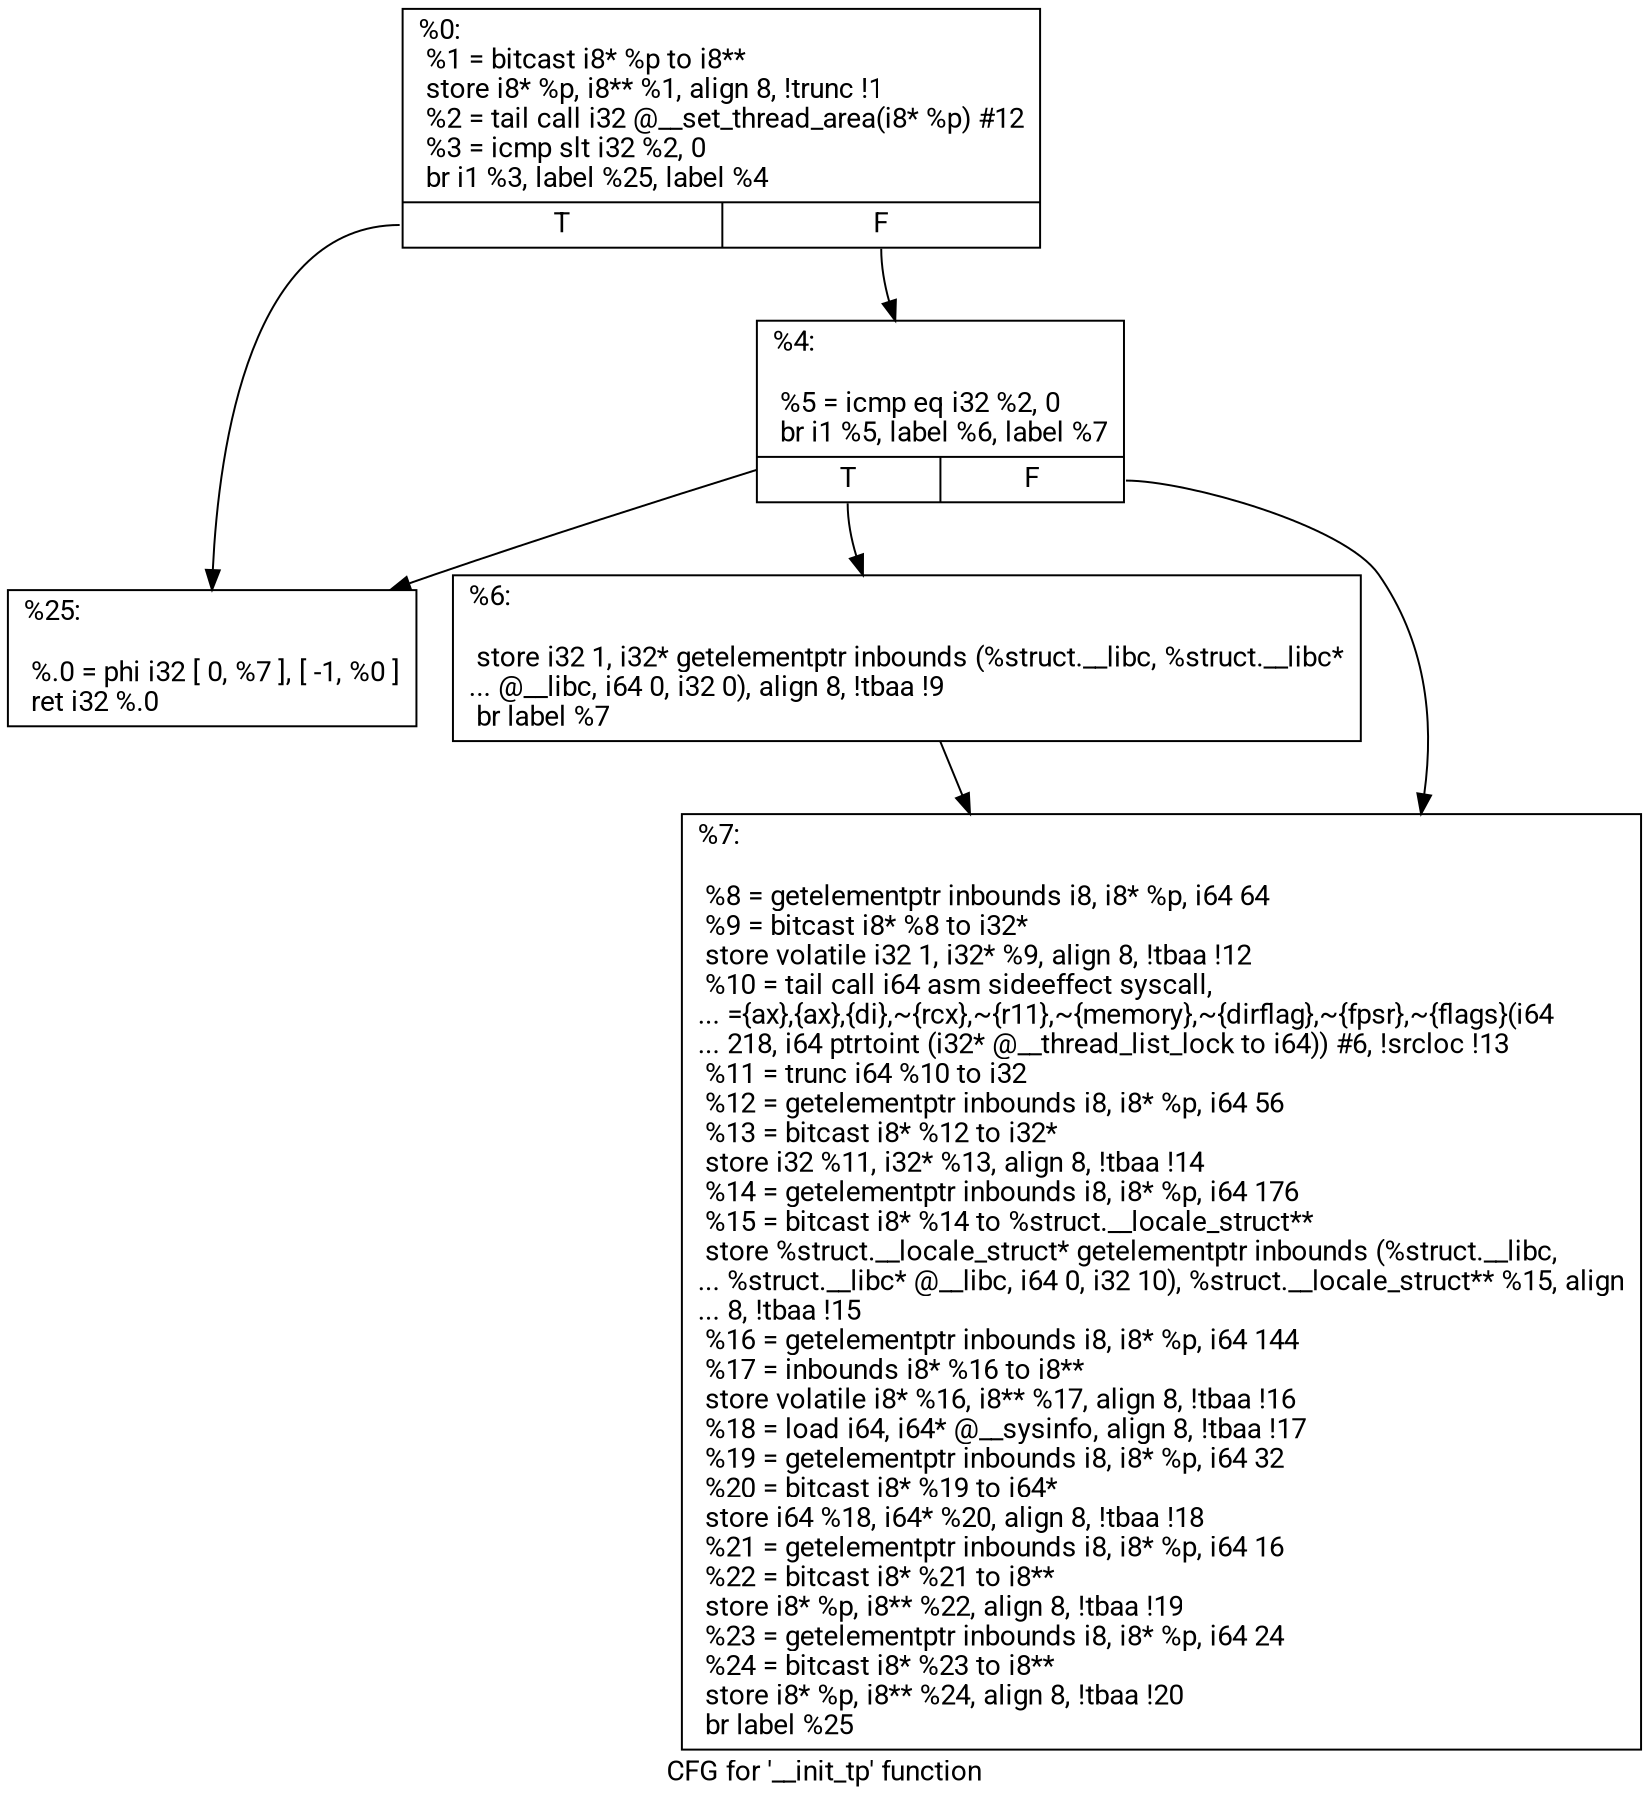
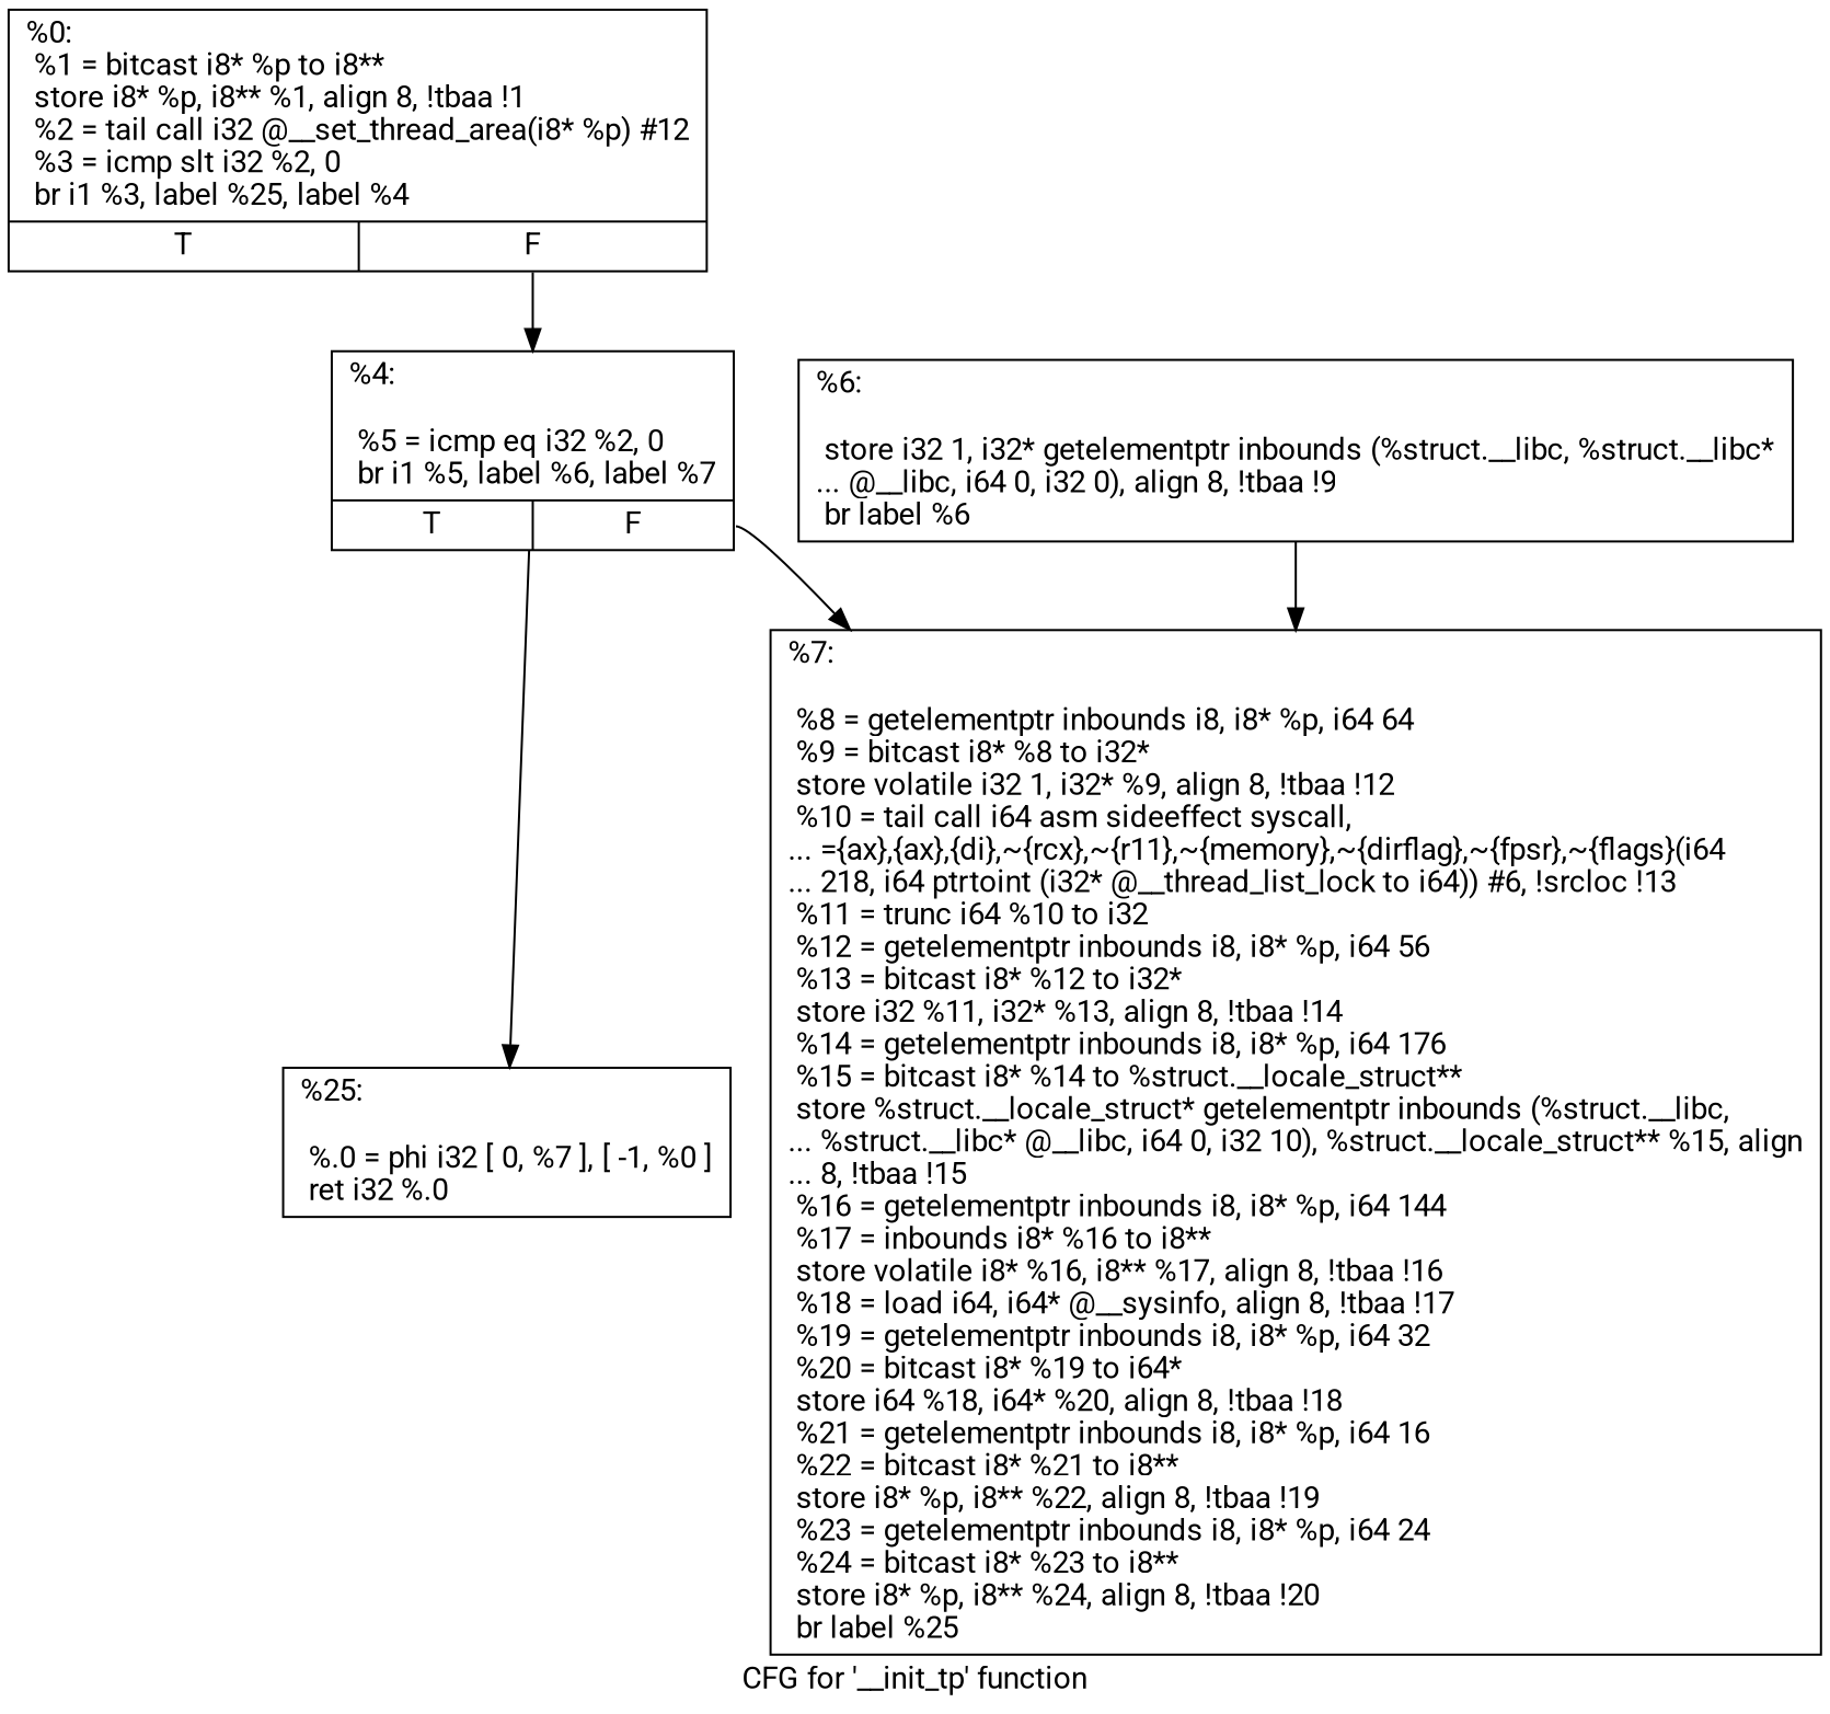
  digraph {
    fontname=Roboto
    label="CFG for '__init_tp' function"
    node [fontname=Roboto shape=record]
    edge [fontname=Roboto]
-   n1 [label="{%0:\l  %1 = bitcast i8* %p to i8**\l  store i8* %p, i8** %1, align 8, !trunc !1\l  %2 = tail call i32 @__set_thread_area(i8* %p) #12\l  %3 = icmp slt i32 %2, 0\l  br i1 %3, label %25, label %4\l|{<s0>T|<s1>F}}"]
+   n1 [label="{%0:\l  %1 = bitcast i8* %p to i8**\l  store i8* %p, i8** %1, align 8, !tbaa !1\l  %2 = tail call i32 @__set_thread_area(i8* %p) #12\l  %3 = icmp slt i32 %2, 0\l  br i1 %3, label %25, label %4\l|{<s0>T|<s1>F}}"]
    n2 [label="{%25:\l\l  %.0 = phi i32 [ 0, %7 ], [ -1, %0 ]\l  ret i32 %.0\l}"]
    n3 [label="{%4:\l\l  %5 = icmp eq i32 %2, 0\l  br i1 %5, label %6, label %7\l|{<s0>T|<s1>F}}"]
-   n4 [label="{%6:\l\l  store i32 1, i32* getelementptr inbounds (%struct.__libc, %struct.__libc*\l... @__libc, i64 0, i32 0), align 8, !tbaa !9\l  br label %7\l}"]
+   n4 [label="{%6:\l\l  store i32 1, i32* getelementptr inbounds (%struct.__libc, %struct.__libc*\l... @__libc, i64 0, i32 0), align 8, !tbaa !9\l  br label %6\l}"]
    n5 [label="{%7:\l\l  %8 = getelementptr inbounds i8, i8* %p, i64 64\l  %9 = bitcast i8* %8 to i32*\l  store volatile i32 1, i32* %9, align 8, !tbaa !12\l  %10 = tail call i64 asm sideeffect syscall,\l... =\{ax\},\{ax\},\{di\},~\{rcx\},~\{r11\},~\{memory\},~\{dirflag\},~\{fpsr\},~\{flags\}(i64\l... 218, i64 ptrtoint (i32* @__thread_list_lock to i64)) #6, !srcloc !13\l  %11 = trunc i64 %10 to i32\l  %12 = getelementptr inbounds i8, i8* %p, i64 56\l  %13 = bitcast i8* %12 to i32*\l  store i32 %11, i32* %13, align 8, !tbaa !14\l  %14 = getelementptr inbounds i8, i8* %p, i64 176\l  %15 = bitcast i8* %14 to %struct.__locale_struct**\l  store %struct.__locale_struct* getelementptr inbounds (%struct.__libc,\l... %struct.__libc* @__libc, i64 0, i32 10), %struct.__locale_struct** %15, align\l... 8, !tbaa !15\l  %16 = getelementptr inbounds i8, i8* %p, i64 144\l  %17 = inbounds i8* %16 to i8**\l  store volatile i8* %16, i8** %17, align 8, !tbaa !16\l  %18 = load i64, i64* @__sysinfo, align 8, !tbaa !17\l  %19 = getelementptr inbounds i8, i8* %p, i64 32\l  %20 = bitcast i8* %19 to i64*\l  store i64 %18, i64* %20, align 8, !tbaa !18\l  %21 = getelementptr inbounds i8, i8* %p, i64 16\l  %22 = bitcast i8* %21 to i8**\l  store i8* %p, i8** %22, align 8, !tbaa !19\l  %23 = getelementptr inbounds i8, i8* %p, i64 24\l  %24 = bitcast i8* %23 to i8**\l  store i8* %p, i8** %24, align 8, !tbaa !20\l  br label %25\l}"]
-   n1 -> n2 [tailport=s0]
    n1 -> n3 [tailport=s1]
    n3 -> n2
-   n3 -> n4 [tailport=s0]
    n3 -> n5 [tailport=s1]
    n4 -> n5
  }
